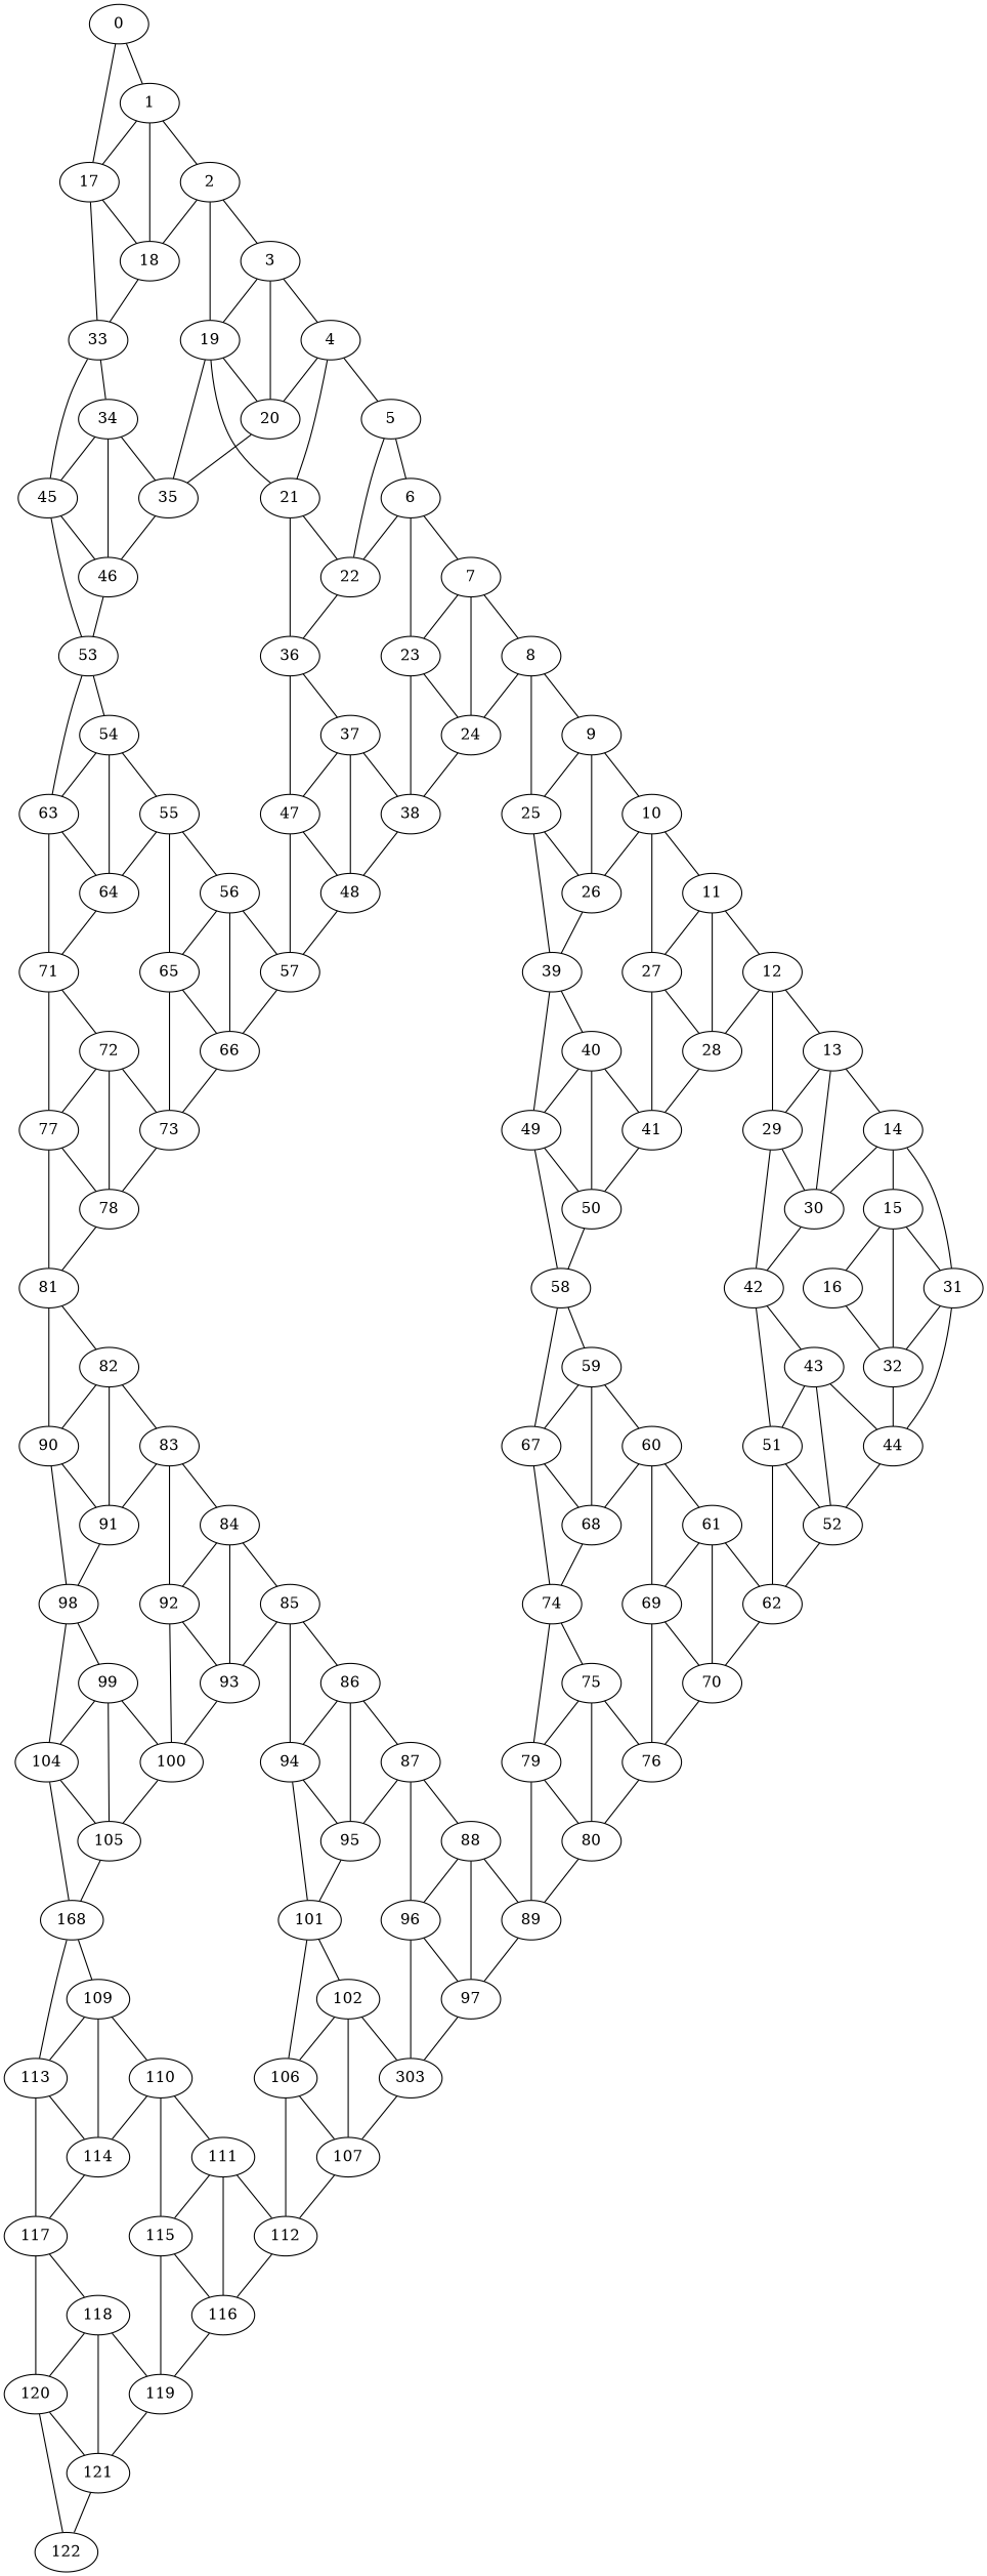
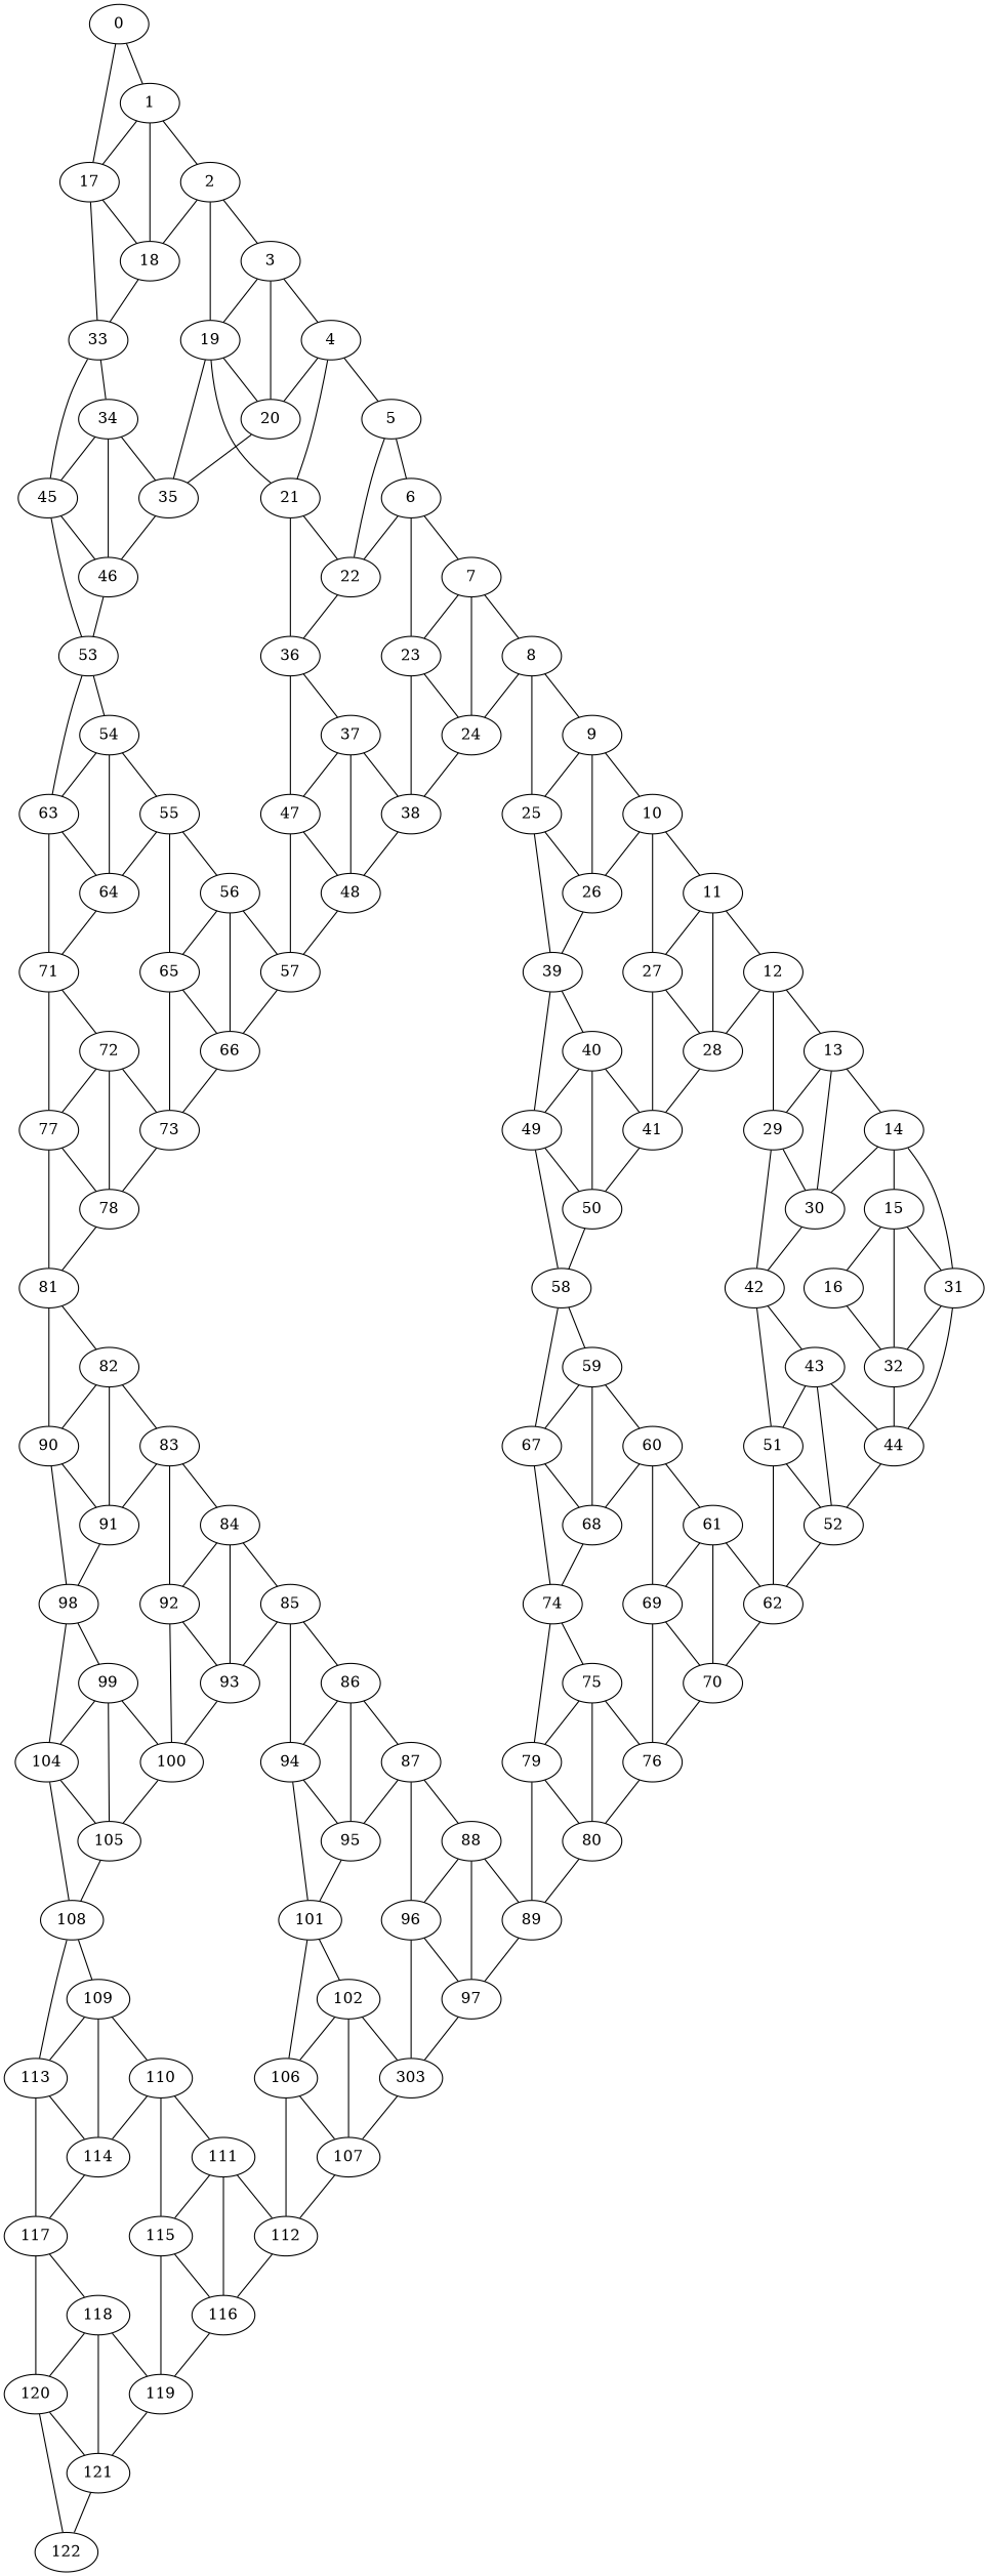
  graph {
    0
    1
    17
    2
    18
    33
    3
    19
    4
    20
    21
    35
    5
    6
    22
    36
    7
    23
    8
    24
    38
    9
    25
    10
    26
    39
    11
    27
    12
    28
    41
    13
    29
    14
    30
    42
    15
    31
    16
    32
    44
    34
    45
    46
    37
    47
    48
    40
    49
    50
    43
    51
    52
    53
    57
    58
    62
    54
    63
    66
    59
    67
    70
    55
    64
    71
    56
    65
    73
    60
    68
    74
    61
    69
    76
    72
    77
    78
    75
    79
    80
    81
    89
    82
    90
    97
    83
    91
    98
    84
    92
    85
    93
    100
    86
    94
    87
    95
    101
    88
    96
    n102 [label=303]
    99
    104
    105
    102
    106
    107
-   108 [label=168]
+   108
    112
    109
    113
    116
    110
    114
    117
    111
    115
    119
    118
    120
    121
    122
    0 -- 1
    0 -- 17
    1 -- 17
    1 -- 2
    1 -- 18
    17 -- 18
    17 -- 33
    2 -- 18
    2 -- 3
    2 -- 19
    18 -- 33
    33 -- 34
    33 -- 45
    3 -- 19
    3 -- 4
    3 -- 20
    19 -- 20
    19 -- 21
    19 -- 35
    4 -- 20
    4 -- 21
    4 -- 5
    20 -- 35
    21 -- 22
    21 -- 36
    35 -- 46
    5 -- 6
    5 -- 22
    6 -- 22
    6 -- 7
    6 -- 23
    22 -- 36
    36 -- 37
    36 -- 47
    7 -- 23
    7 -- 8
    7 -- 24
    23 -- 24
    23 -- 38
    8 -- 24
    8 -- 9
    8 -- 25
    24 -- 38
    38 -- 48
    9 -- 25
    9 -- 10
    9 -- 26
    25 -- 26
    25 -- 39
    10 -- 26
    10 -- 11
    10 -- 27
    26 -- 39
    39 -- 40
    39 -- 49
    11 -- 27
    11 -- 12
    11 -- 28
    27 -- 28
    27 -- 41
    12 -- 28
    12 -- 13
    12 -- 29
    28 -- 41
    41 -- 50
    13 -- 29
    13 -- 14
    13 -- 30
    29 -- 30
    29 -- 42
    14 -- 30
    14 -- 15
    14 -- 31
    30 -- 42
    42 -- 43
    42 -- 51
    15 -- 31
    15 -- 16
    15 -- 32
    31 -- 32
    31 -- 44
    16 -- 32
    32 -- 44
    44 -- 52
    34 -- 35
    34 -- 45
    34 -- 46
    45 -- 46
    45 -- 53
    46 -- 53
    37 -- 38
    37 -- 47
    37 -- 48
    47 -- 48
    47 -- 57
    48 -- 57
    40 -- 41
    40 -- 49
    40 -- 50
    49 -- 50
    49 -- 58
    50 -- 58
    43 -- 44
    43 -- 51
    43 -- 52
    51 -- 52
    51 -- 62
    52 -- 62
    53 -- 54
    53 -- 63
    57 -- 66
    58 -- 59
    58 -- 67
    62 -- 70
    54 -- 63
    54 -- 55
    54 -- 64
    63 -- 64
    63 -- 71
    66 -- 73
    59 -- 67
    59 -- 60
    59 -- 68
    67 -- 68
    67 -- 74
    70 -- 76
    55 -- 64
    55 -- 56
    55 -- 65
    64 -- 71
    71 -- 72
    71 -- 77
    56 -- 57
    56 -- 66
    56 -- 65
    65 -- 66
    65 -- 73
    73 -- 78
    60 -- 68
    60 -- 61
    60 -- 69
    68 -- 74
    74 -- 75
    74 -- 79
    61 -- 62
    61 -- 70
    61 -- 69
    69 -- 70
    69 -- 76
    76 -- 80
    72 -- 73
    72 -- 77
    72 -- 78
    77 -- 78
    77 -- 81
    78 -- 81
    75 -- 76
    75 -- 79
    75 -- 80
    79 -- 80
    79 -- 89
    80 -- 89
    81 -- 82
    81 -- 90
    89 -- 97
    82 -- 90
    82 -- 83
    82 -- 91
    90 -- 91
    90 -- 98
    97 -- n102
    83 -- 91
    83 -- 84
    83 -- 92
    91 -- 98
    98 -- 99
    98 -- 104
    84 -- 92
    84 -- 85
    84 -- 93
    92 -- 93
    92 -- 100
    85 -- 93
    85 -- 86
    85 -- 94
    93 -- 100
    100 -- 105
    86 -- 94
    86 -- 87
    86 -- 95
    94 -- 95
    94 -- 101
    87 -- 95
    87 -- 88
    87 -- 96
    95 -- 101
    101 -- 102
    101 -- 106
    88 -- 89
    88 -- 97
    88 -- 96
    96 -- 97
    96 -- n102
    n102 -- 107
    99 -- 100
    99 -- 104
    99 -- 105
    104 -- 105
    104 -- 108
    105 -- 108
    102 -- n102
    102 -- 106
    102 -- 107
    106 -- 107
    106 -- 112
    107 -- 112
    108 -- 109
    108 -- 113
    112 -- 116
    109 -- 113
    109 -- 110
    109 -- 114
    113 -- 114
    113 -- 117
    116 -- 119
    110 -- 114
    110 -- 111
    110 -- 115
    114 -- 117
    117 -- 118
    117 -- 120
    111 -- 112
    111 -- 116
    111 -- 115
    115 -- 116
    115 -- 119
    119 -- 121
    118 -- 119
    118 -- 120
    118 -- 121
    120 -- 121
    120 -- 122
    121 -- 122
  }
